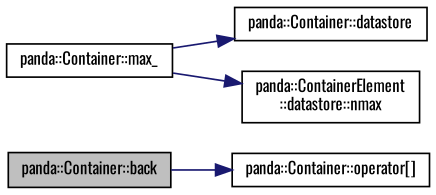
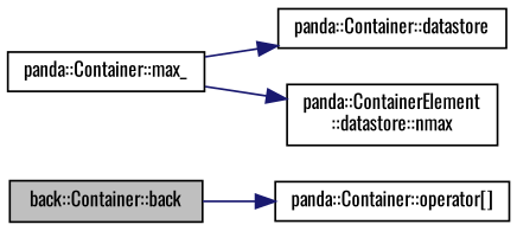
  digraph {
    fontname=Oswald
    rankdir=LR
    node [color=black fillcolor=white fontname=Oswald fontsize=10 shape=record style=filled]
    edge [color=midnightblue fontname=Oswald fontsize=10 labelfontname=Helvetica labelfontsize=10 style=solid]
-   n1 [fillcolor=grey75 fontcolor=black height=0.2 label="panda::Container::back" width=0.4]
+   n1 [fillcolor=grey75 fontcolor=black height=0.2 label="back::Container::back" width=0.4]
    n2 [height=0.2 label="panda::Container::operator[]" width=0.4]
    n3 [height=0.2 label="panda::Container::max_" width=0.4]
    n4 [height=0.2 label="panda::Container::datastore" width=0.4]
    n5 [height=0.2 label="panda::ContainerElement\l::datastore::nmax" width=0.4]
    n1 -> n2
    n3 -> n4
    n3 -> n5
  }
